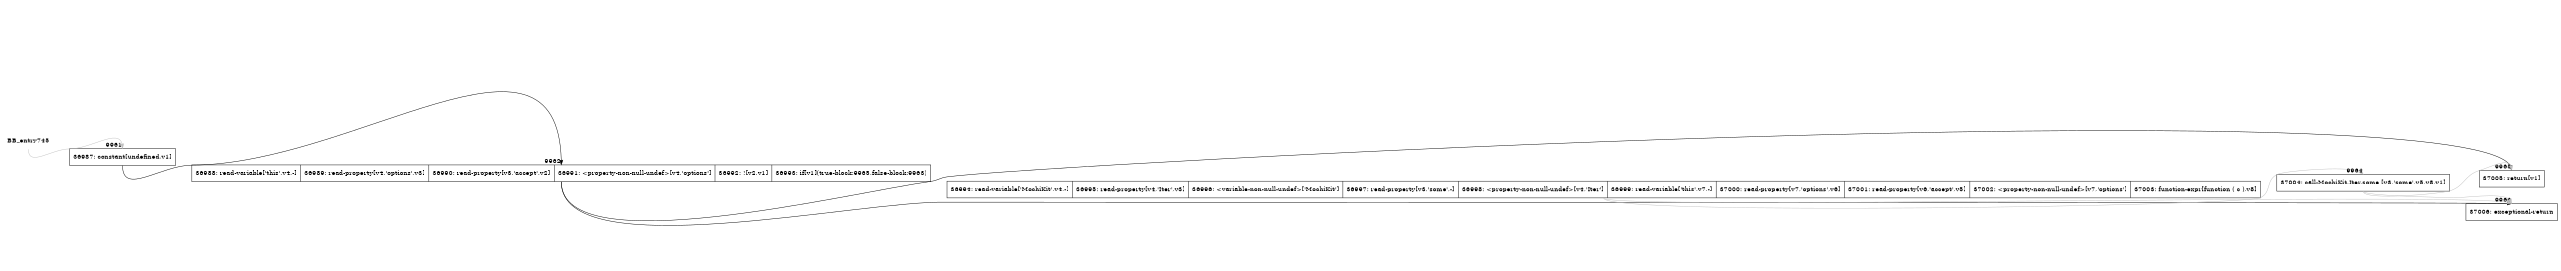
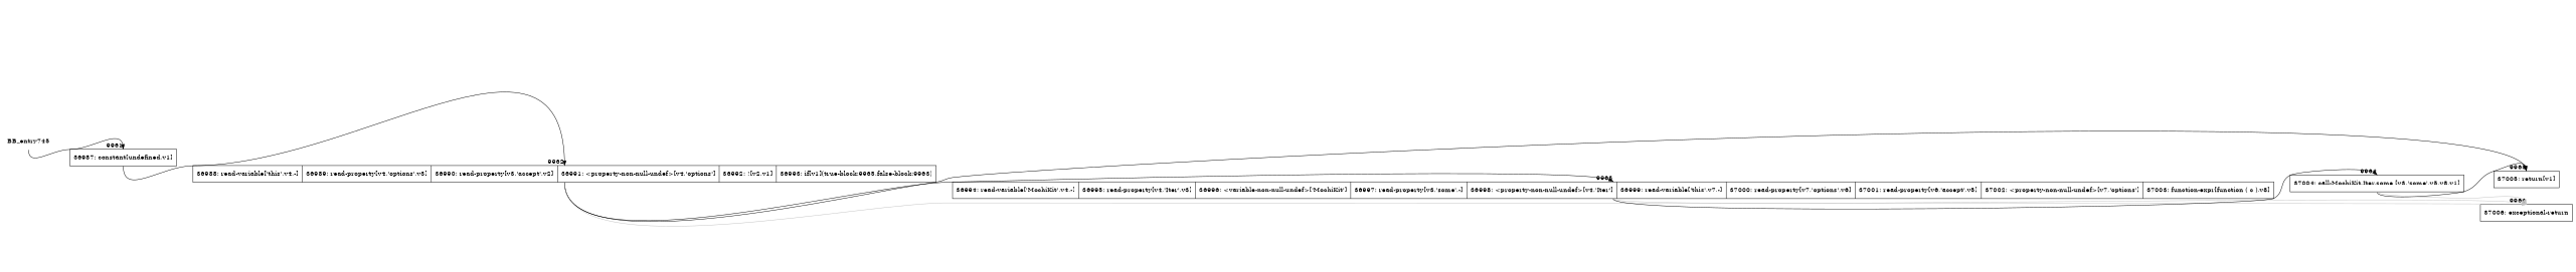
  digraph {
    rankdir=LR
    node [shape=record]
    edge [headport=n tailport=s]
    n1 [label=BB_entry745 shape=none]
    n2 [label="{36987: constant[undefined,v1]}"]
    n3 [label="{36988: read-variable['this',v4,-]|36989: read-property[v4,'options',v3]|36990: read-property[v3,'accept',v2]|36991: \<property-non-null-undef\>[v4,'options']|36992: ![v2,v1]|36993: if[v1](true-block:9965,false-block:9963)}"]
    n4 [label="{37005: return[v1]}"]
    n5 [label="{36994: read-variable['MochiKit',v4,-]|36995: read-property[v4,'Iter',v3]|36996: \<variable-non-null-undef\>['MochiKit']|36997: read-property[v3,'some',-]|36998: \<property-non-null-undef\>[v4,'Iter']|36999: read-variable['this',v7,-]|37000: read-property[v7,'options',v6]|37001: read-property[v6,'accept',v5]|37002: \<property-non-null-undef\>[v7,'options']|37003: function-expr[function ( c ),v8]}"]
    n6 [label="{37006: exceptional-return}"]
    n7 [label="{37004: call-MochiKit.Iter.some [v3,'some',v5,v8,v1]}"]
-   n1 -> n2 [headlabel="    9961" color=gray]
+   n1 -> n2 [headlabel="    9961"]
    n2 -> n3 [headlabel="      9962"]
    n3 -> n4 [headlabel="      9965"]
-   n3 -> n6 [color=black headlabel="      9966"]
+   n3 -> n5 [headlabel="      9963"]
+   n3 -> n6 [color=gray headlabel="      9966"]
    n5 -> n6 [color=gray]
-   n5 -> n7 [headlabel="      9964" color=gray]
-   n7 -> n4 [color=gray]
+   n5 -> n7 [headlabel="      9964"]
+   n7 -> n4
    n7 -> n6 [color=gray]
  }
